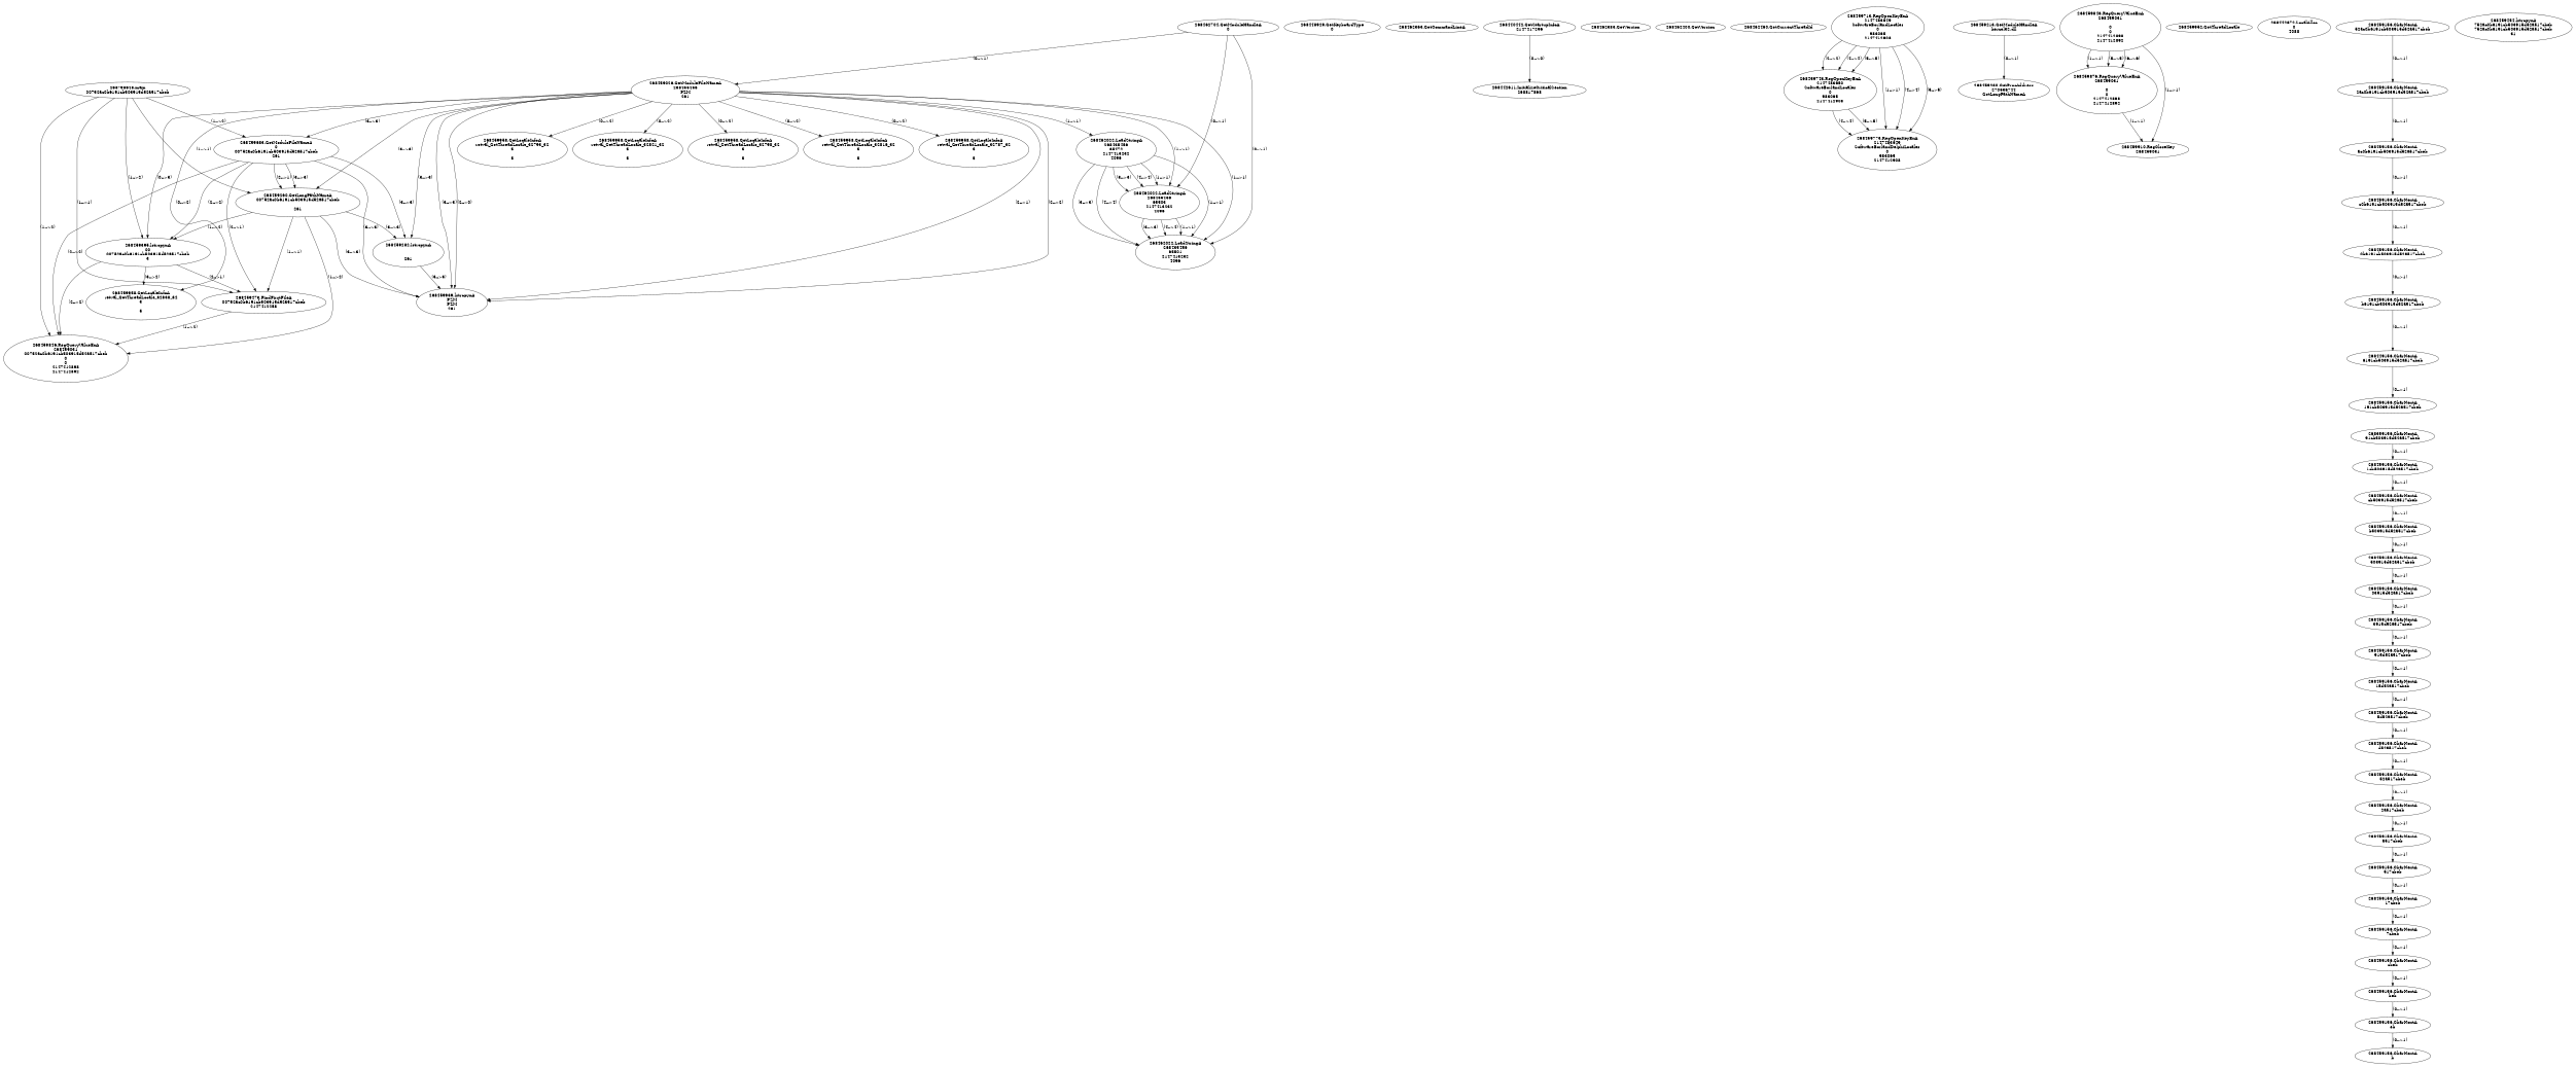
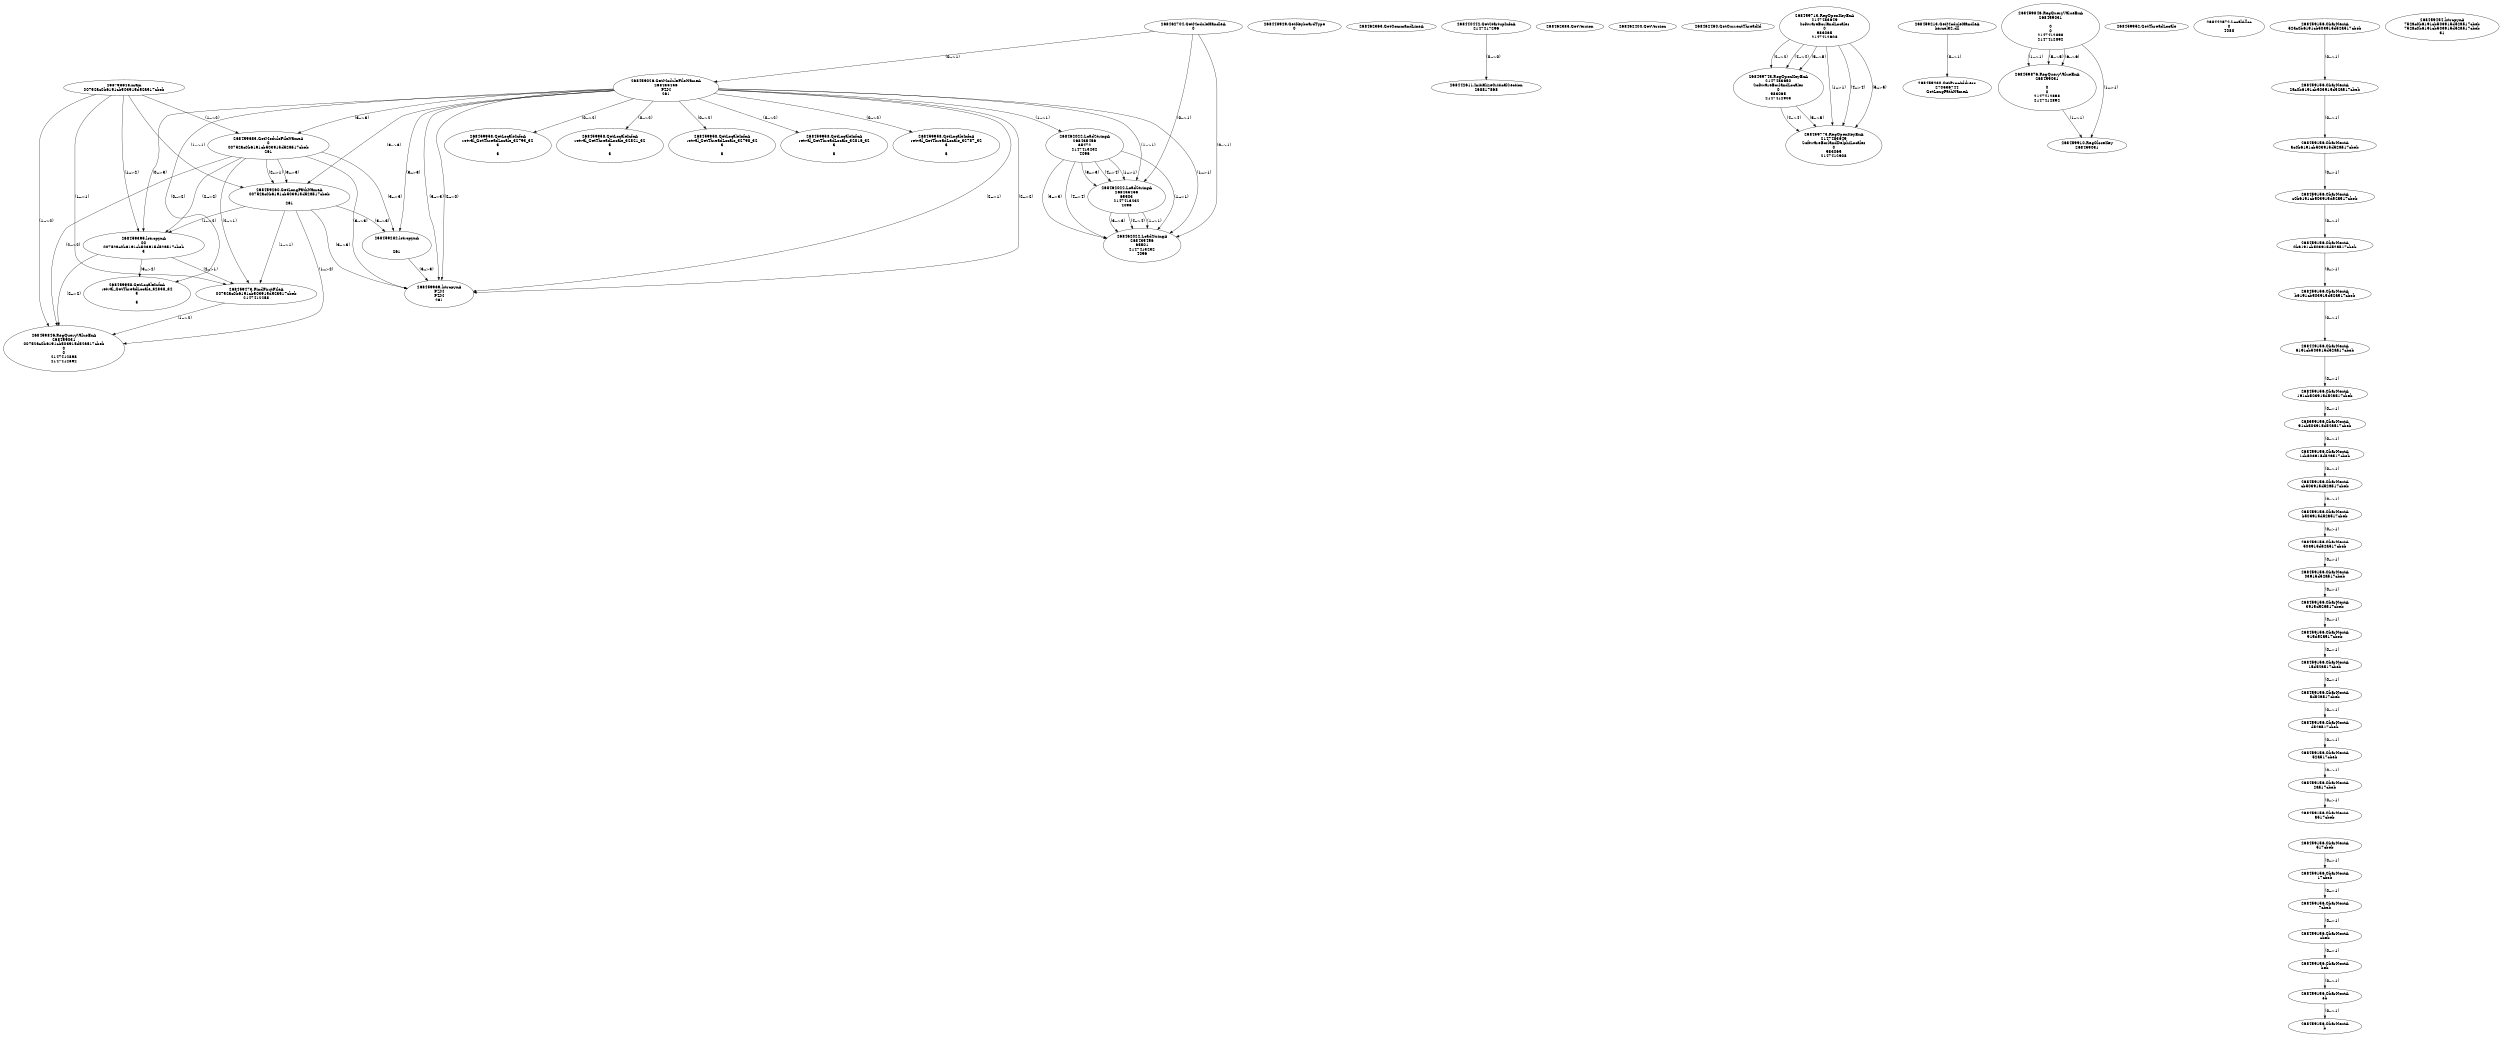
  digraph {
    n1 [label="268798648.main\n00752ac0b6191cb503915d52a517cbeb"]
    n2 [label="268459683.GetModuleFileNameA\n0\n00752ac0b6191cb503915d52a517cbeb\n261"]
    n3 [label="268459260.GetLongPathNameA\n00752ac0b6191cb503915d52a517cbeb\n\n261"]
    n4 [label="268459395.lstrcpynA\n00\n00752ac0b6191cb503915d52a517cbeb\n3"]
    n5 [label="268459473.FindFirstFileA\n00752ac0b6191cb503915d52a517cbeb\n2147412258"]
    n6 [label="268459846.RegQueryValueExA\n268459031\n00752ac0b6191cb503915d52a517cbeb\n0\n0\n2147412898\n2147412892"]
    n7 [label="268459282.lstrcpynA\n\n\n261"]
    n8 [label="268459939.lstrcpynA\nPZM\nPZM\n261"]
    n9 [label="268459958.GetLocaleInfoA\nretval_GetThreadLocale_32838_32\n3\n\n5"]
    n10 [label="268462704.GetModuleHandleA\n0"]
    n11 [label="268459026.GetModuleFileNameA\n268435456\nPZM\n261"]
    n12 [label="268462022.LoadStringA\n268435456\n65503\n2147413232\n4096"]
    n13 [label="268462022.LoadStringA\n268435456\n65501\n2147413232\n4096"]
    n14 [label="268462022.LoadStringA\n268435456\n65472\n2147413232\n4096"]
    n15 [label="268459958.GetLocaleInfoA\nretval_GetThreadLocale_32793_32\n3\n\n5"]
    n16 [label="268459958.GetLocaleInfoA\nretval_GetThreadLocale_32821_32\n3\n\n5"]
    n17 [label="268459958.GetLocaleInfoA\nretval_GetThreadLocale_32798_32\n3\n\n5"]
    n18 [label="268459958.GetLocaleInfoA\nretval_GetThreadLocale_32816_32\n3\n\n5"]
    n19 [label="268459958.GetLocaleInfoA\nretval_GetThreadLocale_32787_32\n3\n\n5"]
    n20 [label="268448929.GetKeyboardType\n0"]
    n21 [label="268462363.GetCommandLineA\n"]
    n22 [label="268440442.GetStartupInfoA\n2147417296"]
    n23 [label="268442611.InitializeCriticalSection\n268817868"]
    n24 [label="268462383.GetVersion\n"]
    n25 [label="268462400.GetVersion\n"]
    n26 [label="268462460.GetCurrentThreadId\n"]
    n27 [label="268459713.RegOpenKeyExA\n2147483649\nSoftware\Borland\Locales\n0\n983065\n2147412908"]
    n28 [label="268459743.RegOpenKeyExA\n2147483650\nSoftware\Borland\Locales\n0\n983065\n2147412908"]
    n29 [label="268459773.RegOpenKeyExA\n2147483649\nSoftware\Borland\Delphi\Locales\n0\n983065\n2147412908"]
    n30 [label="268459213.GetModuleHandleA\nkernel32.dll"]
    n31 [label="268459230.GetProcAddress\n270536744\nGetLongPathNameA"]
    n32 [label="268459846.RegQueryValueExA\n268459031\n\n0\n0\n2147412898\n2147412892"]
    n33 [label="268459876.RegQueryValueExA\n268459031\n\n0\n0\n2147412898\n2147412892"]
    n34 [label="268459910.RegCloseKey\n268459031"]
    n35 [label="268459952.GetThreadLocale\n"]
    n36 [label="268442672.LocalAlloc\n0\n4088"]
    n37 [label="268459156.CharNextA\n52ac0b6191cb503915d52a517cbeb"]
    n38 [label="268459156.CharNextA\n2ac0b6191cb503915d52a517cbeb"]
    n39 [label="268459156.CharNextA\nac0b6191cb503915d52a517cbeb"]
    n40 [label="268459156.CharNextA\nc0b6191cb503915d52a517cbeb"]
    n41 [label="268459156.CharNextA\n0b6191cb503915d52a517cbeb"]
    n42 [label="268459156.CharNextA\nb6191cb503915d52a517cbeb"]
    n43 [label="268449156.CharNextA\n6191cb503915d52a517cbeb"]
    n44 [label="268459156.CharNextA\n191cb503915d52a517cbeb"]
    n45 [label="268359156.CharNextA\n91cb503915d52a517cbeb"]
    n46 [label="268459156.CharNextA\n1cb503915d52a517cbeb"]
    n47 [label="268459156.CharNextA\ncb503915d52a517cbeb"]
    n48 [label="268459156.CharNextA\nb503915d52a517cbeb"]
    n49 [label="268459156.CharNextA\n503915d52a517cbeb"]
    n50 [label="268459156.CharNextA\n03915d52a517cbeb"]
    n51 [label="268459156.CharNextA\n3915d52a517cbeb"]
    n52 [label="268459156.CharNextA\n915d52a517cbeb"]
    n53 [label="268459156.CharNextA\n15d52a517cbeb"]
    n54 [label="268459156.CharNextA\n5d52a517cbeb"]
    n55 [label="268459156.CharNextA\nd52a517cbeb"]
    n56 [label="268459156.CharNextA\n52a517cbeb"]
    n57 [label="268459156.CharNextA\n2a517cbeb"]
    n58 [label="268459156.CharNextA\na517cbeb"]
    n59 [label="268459156.CharNextA\n517cbeb"]
    n60 [label="268459156.CharNextA\n17cbeb"]
    n61 [label="268459156.CharNextA\n7cbeb"]
    n62 [label="268459156.CharNextA\ncbeb"]
    n63 [label="268459156.CharNextA\nbeb"]
    n64 [label="268459156.CharNextA\neb"]
    n65 [label="268459156.CharNextA\nb"]
    n66 [label="268459454.lstrcpynA\n752ac0b6191cb503915d52a517cbeb\n752ac0b6191cb503915d52a517cbeb\n31"]
    n1 -> n2 [label="(1-->2)"]
    n1 -> n3 [label="(1-->1)"]
    n1 -> n4 [label="(1-->2)"]
    n1 -> n5 [label="(1-->1)"]
    n1 -> n6 [label="(1-->2)"]
    n2 -> n3 [label="(2-->1)"]
    n2 -> n3 [label="(3-->3)"]
    n2 -> n4 [label="(2-->2)"]
    n2 -> n5 [label="(2-->1)"]
    n2 -> n6 [label="(2-->2)"]
    n2 -> n7 [label="(3-->3)"]
    n2 -> n8 [label="(3-->3)"]
    n3 -> n4 [label="(1-->2)"]
    n3 -> n5 [label="(1-->1)"]
    n3 -> n6 [label="(1-->2)"]
    n3 -> n7 [label="(3-->3)"]
    n3 -> n8 [label="(3-->3)"]
    n4 -> n5 [label="(2-->1)"]
    n4 -> n6 [label="(2-->2)"]
    n4 -> n9 [label="(3-->2)"]
    n5 -> n6 [label="(1-->2)"]
    n7 -> n8 [label="(3-->3)"]
    n10 -> n11 [label="(0-->1)"]
    n10 -> n12 [label="(0-->1)"]
    n10 -> n13 [label="(0-->1)"]
    n11 -> n2 [label="(3-->3)"]
    n11 -> n3 [label="(3-->3)"]
    n11 -> n4 [label="(0-->3)"]
    n11 -> n7 [label="(3-->3)"]
    n11 -> n8 [label="(2-->1)"]
    n11 -> n8 [label="(2-->2)"]
    n11 -> n8 [label="(3-->3)"]
    n11 -> n8 [label="(2-->0)"]
    n11 -> n9 [label="(0-->2)"]
    n11 -> n12 [label="(1-->1)"]
    n11 -> n13 [label="(1-->1)"]
    n11 -> n14 [label="(1-->1)"]
    n11 -> n15 [label="(0-->2)"]
    n11 -> n16 [label="(0-->2)"]
    n11 -> n17 [label="(0-->2)"]
    n11 -> n18 [label="(0-->2)"]
    n11 -> n19 [label="(0-->2)"]
    n12 -> n13 [label="(1-->1)"]
    n12 -> n13 [label="(3-->3)"]
    n12 -> n13 [label="(4-->4)"]
    n14 -> n12 [label="(1-->1)"]
    n14 -> n12 [label="(3-->3)"]
    n14 -> n12 [label="(4-->4)"]
    n14 -> n13 [label="(1-->1)"]
    n14 -> n13 [label="(3-->3)"]
    n14 -> n13 [label="(4-->4)"]
    n22 -> n23 [label="(0-->0)"]
    n27 -> n28 [label="(2-->2)"]
    n27 -> n28 [label="(4-->4)"]
    n27 -> n28 [label="(5-->5)"]
    n27 -> n29 [label="(1-->1)"]
    n27 -> n29 [label="(4-->4)"]
    n27 -> n29 [label="(5-->5)"]
    n28 -> n29 [label="(4-->4)"]
    n28 -> n29 [label="(5-->5)"]
    n30 -> n31 [label="(0-->1)"]
    n32 -> n33 [label="(1-->1)"]
    n32 -> n33 [label="(5-->5)"]
    n32 -> n33 [label="(6-->6)"]
    n32 -> n34 [label="(1-->1)"]
    n33 -> n34 [label="(1-->1)"]
    n37 -> n38 [label="(0-->1)"]
    n38 -> n39 [label="(0-->1)"]
    n39 -> n40 [label="(0-->1)"]
    n40 -> n41 [label="(0-->1)"]
    n41 -> n42 [label="(0-->1)"]
    n42 -> n43 [label="(0-->1)"]
    n43 -> n44 [label="(0-->1)"]
+   n44 -> n45 [label="(0-->1)"]
    n45 -> n46 [label="(0-->1)"]
    n46 -> n47 [label="(0-->1)"]
    n47 -> n48 [label="(0-->1)"]
    n48 -> n49 [label="(0-->1)"]
    n49 -> n50 [label="(0-->1)"]
    n50 -> n51 [label="(0-->1)"]
    n51 -> n52 [label="(0-->1)"]
    n52 -> n53 [label="(0-->1)"]
    n53 -> n54 [label="(0-->1)"]
    n54 -> n55 [label="(0-->1)"]
    n55 -> n56 [label="(0-->1)"]
    n56 -> n57 [label="(0-->1)"]
    n57 -> n58 [label="(0-->1)"]
-   n58 -> n59 [label="(0-->1)"]
    n59 -> n60 [label="(0-->1)"]
    n60 -> n61 [label="(0-->1)"]
    n61 -> n62 [label="(0-->1)"]
    n62 -> n63 [label="(0-->1)"]
    n63 -> n64 [label="(0-->1)"]
    n64 -> n65 [label="(0-->1)"]
  }
